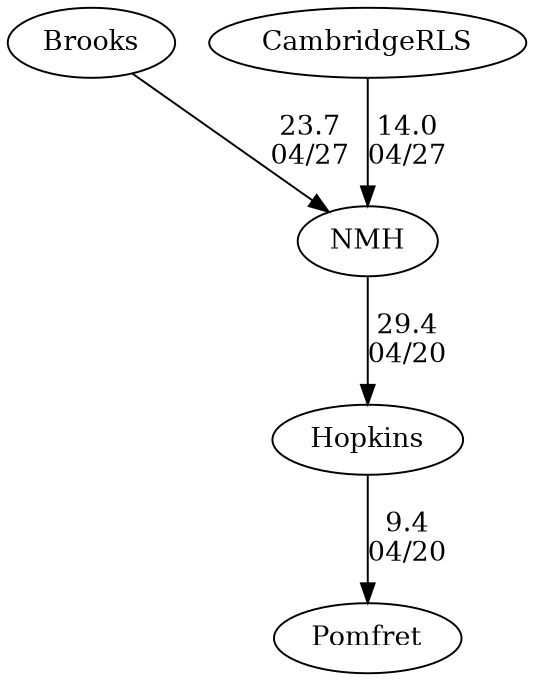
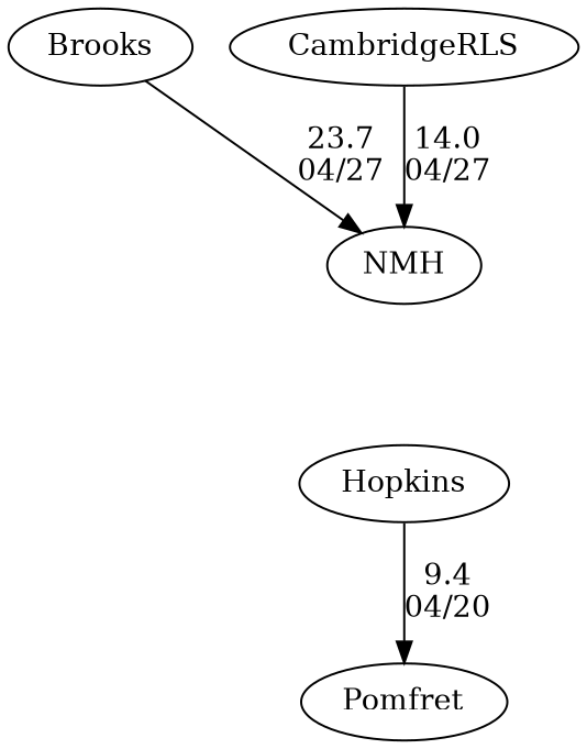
  digraph {
    edge [random=random]
    Brooks
    NMH
    Hopkins
    Pomfret
    CambridgeRLS
    Brooks -> NMH [label="23.7\n04/27" weight=77]
-   NMH -> Hopkins [label="29.4\n04/20" weight=71]
    Hopkins -> Pomfret [label="9.4\n04/20" weight=91]
    CambridgeRLS -> NMH [label="14.0\n04/27" weight=86]
  }
